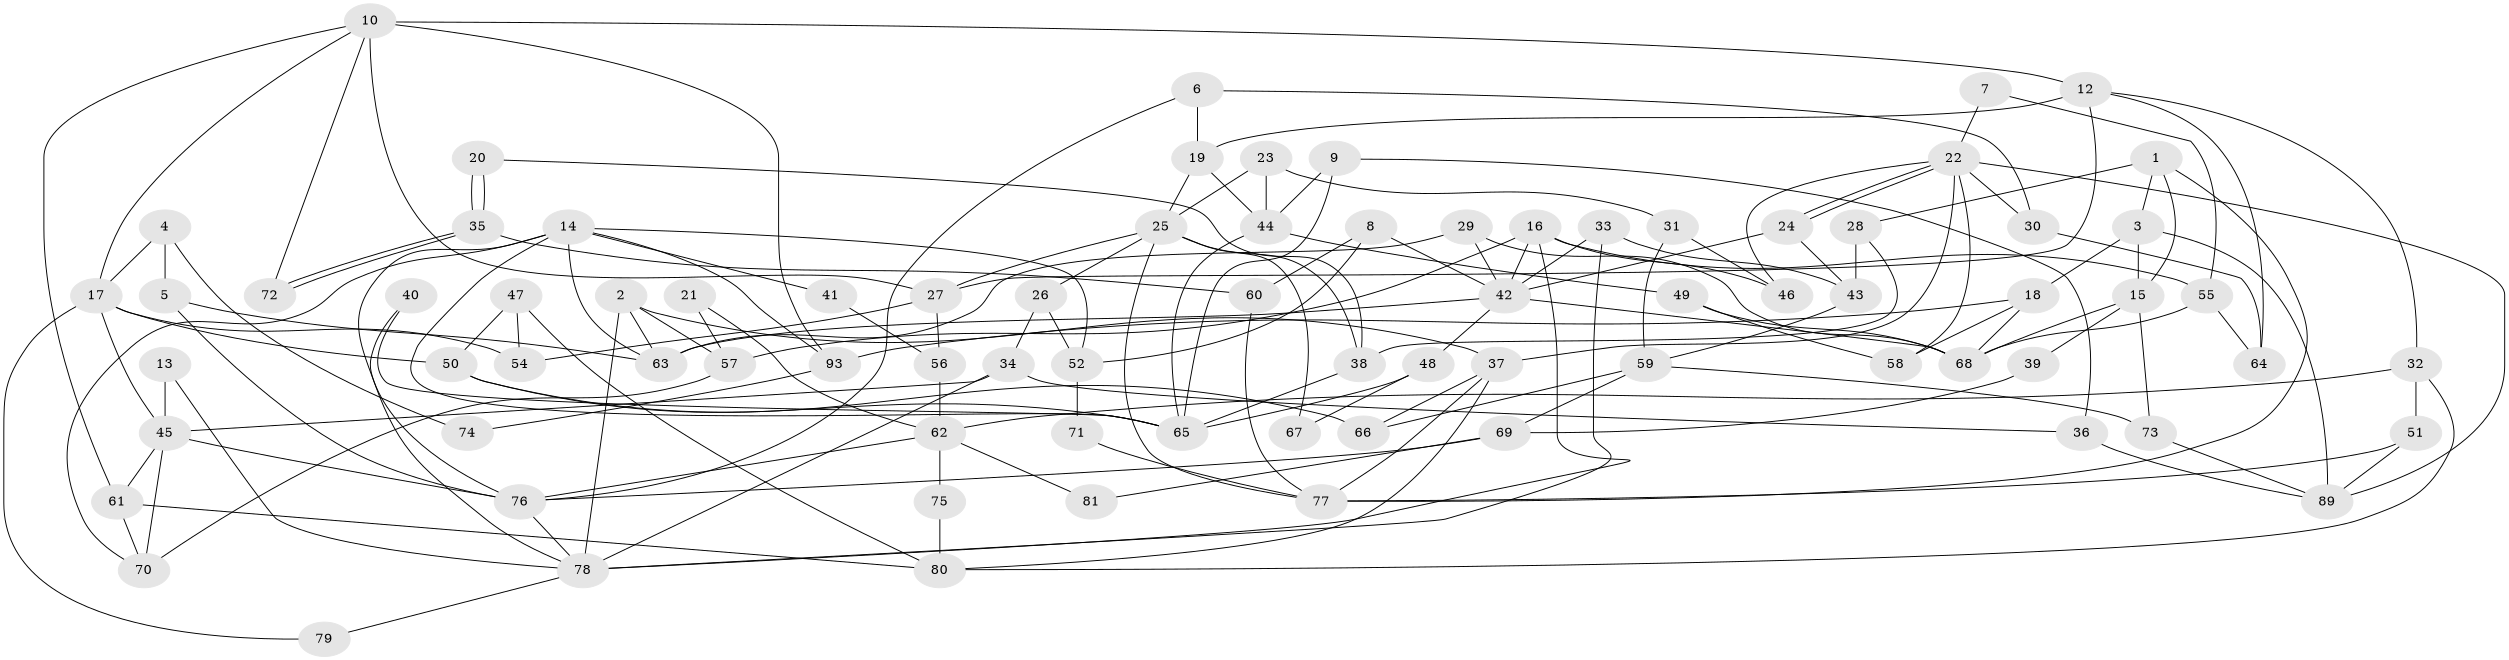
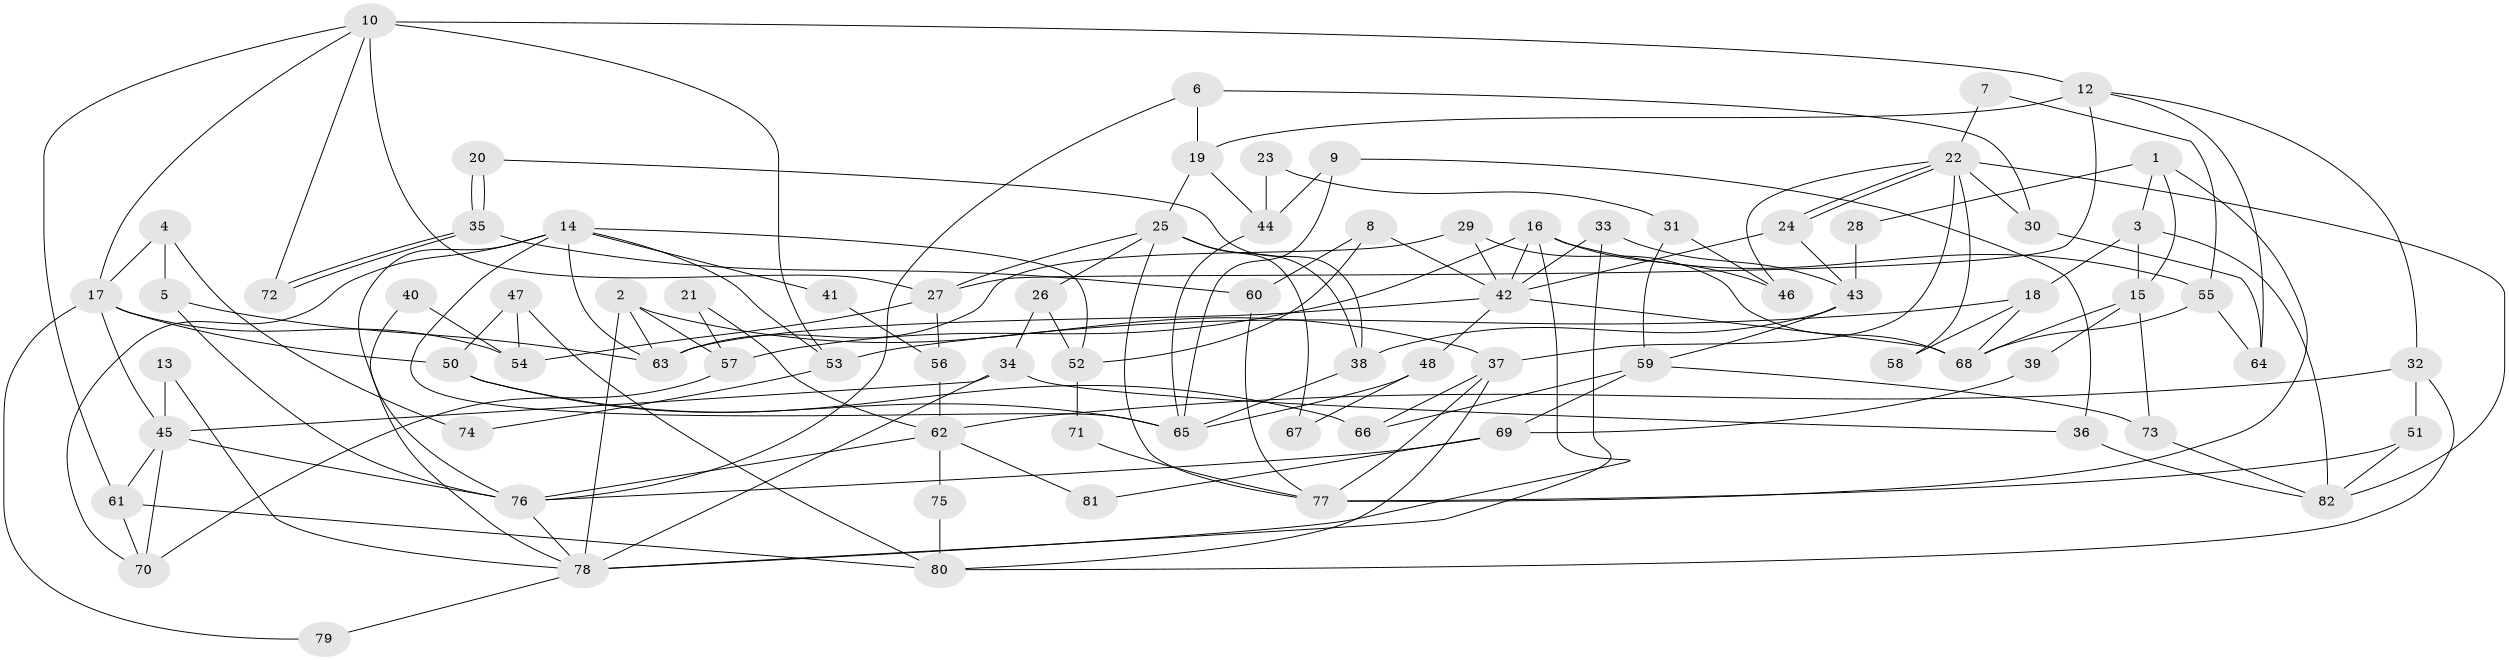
  graph {
    node [color=gray90 style=filled]
    1
    3
    15
    28
    77
    18
-   82 [label=89]
+   82
    39
    68
    73
    38
    43
    2
    37
    57
    63
    78
    80
    66
    70
    79
-   53 [label=93]
+   53
    58
    4
    5
    17
    74
    76
    45
    50
    54
    6
    19
    30
    44
    25
    64
    7
    22
    55
    46
    24
    8
    42
    52
    60
    48
    71
    9
    36
    65
-   49
    10
    12
    27
    61
    72
    32
    56
    62
    51
    13
    14
    41
    69
    16
    26
    67
    20
    35
    21
    75
    81
    23
    31
    59
    34
    29
    33
    40
    47
    1 -- 3
    1 -- 15
    1 -- 28
    1 -- 77
    3 -- 15
    3 -- 18
    3 -- 82
    15 -- 39
    15 -- 68
    15 -- 73
-   28 -- 38
+   43 -- 38
    28 -- 43
    18 -- 68
    18 -- 53
    18 -- 58
    39 -- 69
    73 -- 82
    38 -- 65
    43 -- 59
    2 -- 37
    2 -- 57
    2 -- 63
    2 -- 78
    37 -- 77
    37 -- 80
    37 -- 66
    57 -- 70
    78 -- 79
    53 -- 74
    4 -- 5
    4 -- 17
    4 -- 74
    5 -- 63
    5 -- 76
    17 -- 79
    17 -- 45
    17 -- 50
    17 -- 54
    76 -- 78
    45 -- 70
    45 -- 76
    45 -- 61
    50 -- 66
    50 -- 65
    6 -- 76
    6 -- 19
    6 -- 30
    19 -- 44
    19 -- 25
    30 -- 64
    44 -- 65
-   44 -- 49
    25 -- 77
    25 -- 38
    25 -- 27
    25 -- 26
    25 -- 67
    7 -- 22
    7 -- 55
    22 -- 82
    22 -- 37
    22 -- 58
    22 -- 30
    22 -- 46
    22 -- 24
    22 -- 24
    55 -- 68
    55 -- 64
    24 -- 43
    24 -- 42
    8 -- 42
    8 -- 52
    8 -- 60
    42 -- 68
    42 -- 63
    42 -- 48
    52 -- 71
    60 -- 77
    48 -- 65
    48 -- 67
    71 -- 77
    9 -- 44
    9 -- 36
    9 -- 65
    36 -- 82
-   49 -- 68
-   49 -- 58
    10 -- 53
    10 -- 17
    10 -- 12
    10 -- 27
    10 -- 61
    10 -- 72
    12 -- 19
    12 -- 64
    12 -- 27
    12 -- 32
    27 -- 54
    27 -- 56
    61 -- 80
    61 -- 70
    32 -- 80
    32 -- 62
    32 -- 51
    56 -- 62
    62 -- 76
    62 -- 75
    62 -- 81
    51 -- 77
    51 -- 82
    13 -- 78
    13 -- 45
    14 -- 63
    14 -- 70
    14 -- 53
    14 -- 76
    14 -- 52
    14 -- 65
    14 -- 41
    41 -- 56
    69 -- 76
    69 -- 81
    16 -- 57
    16 -- 78
    16 -- 55
    16 -- 46
    16 -- 42
    26 -- 52
    26 -- 34
    20 -- 38
    20 -- 35
    20 -- 35
    35 -- 60
    35 -- 72
    35 -- 72
    21 -- 57
    21 -- 62
    75 -- 80
    23 -- 44
-   23 -- 25
    23 -- 31
    31 -- 46
    31 -- 59
    59 -- 73
    59 -- 66
    59 -- 69
    34 -- 78
    34 -- 45
    34 -- 36
    29 -- 68
    29 -- 63
    29 -- 42
    33 -- 43
    33 -- 78
    33 -- 42
    40 -- 78
-   40 -- 65
+   40 -- 54
    47 -- 80
    47 -- 50
    47 -- 54
  }
